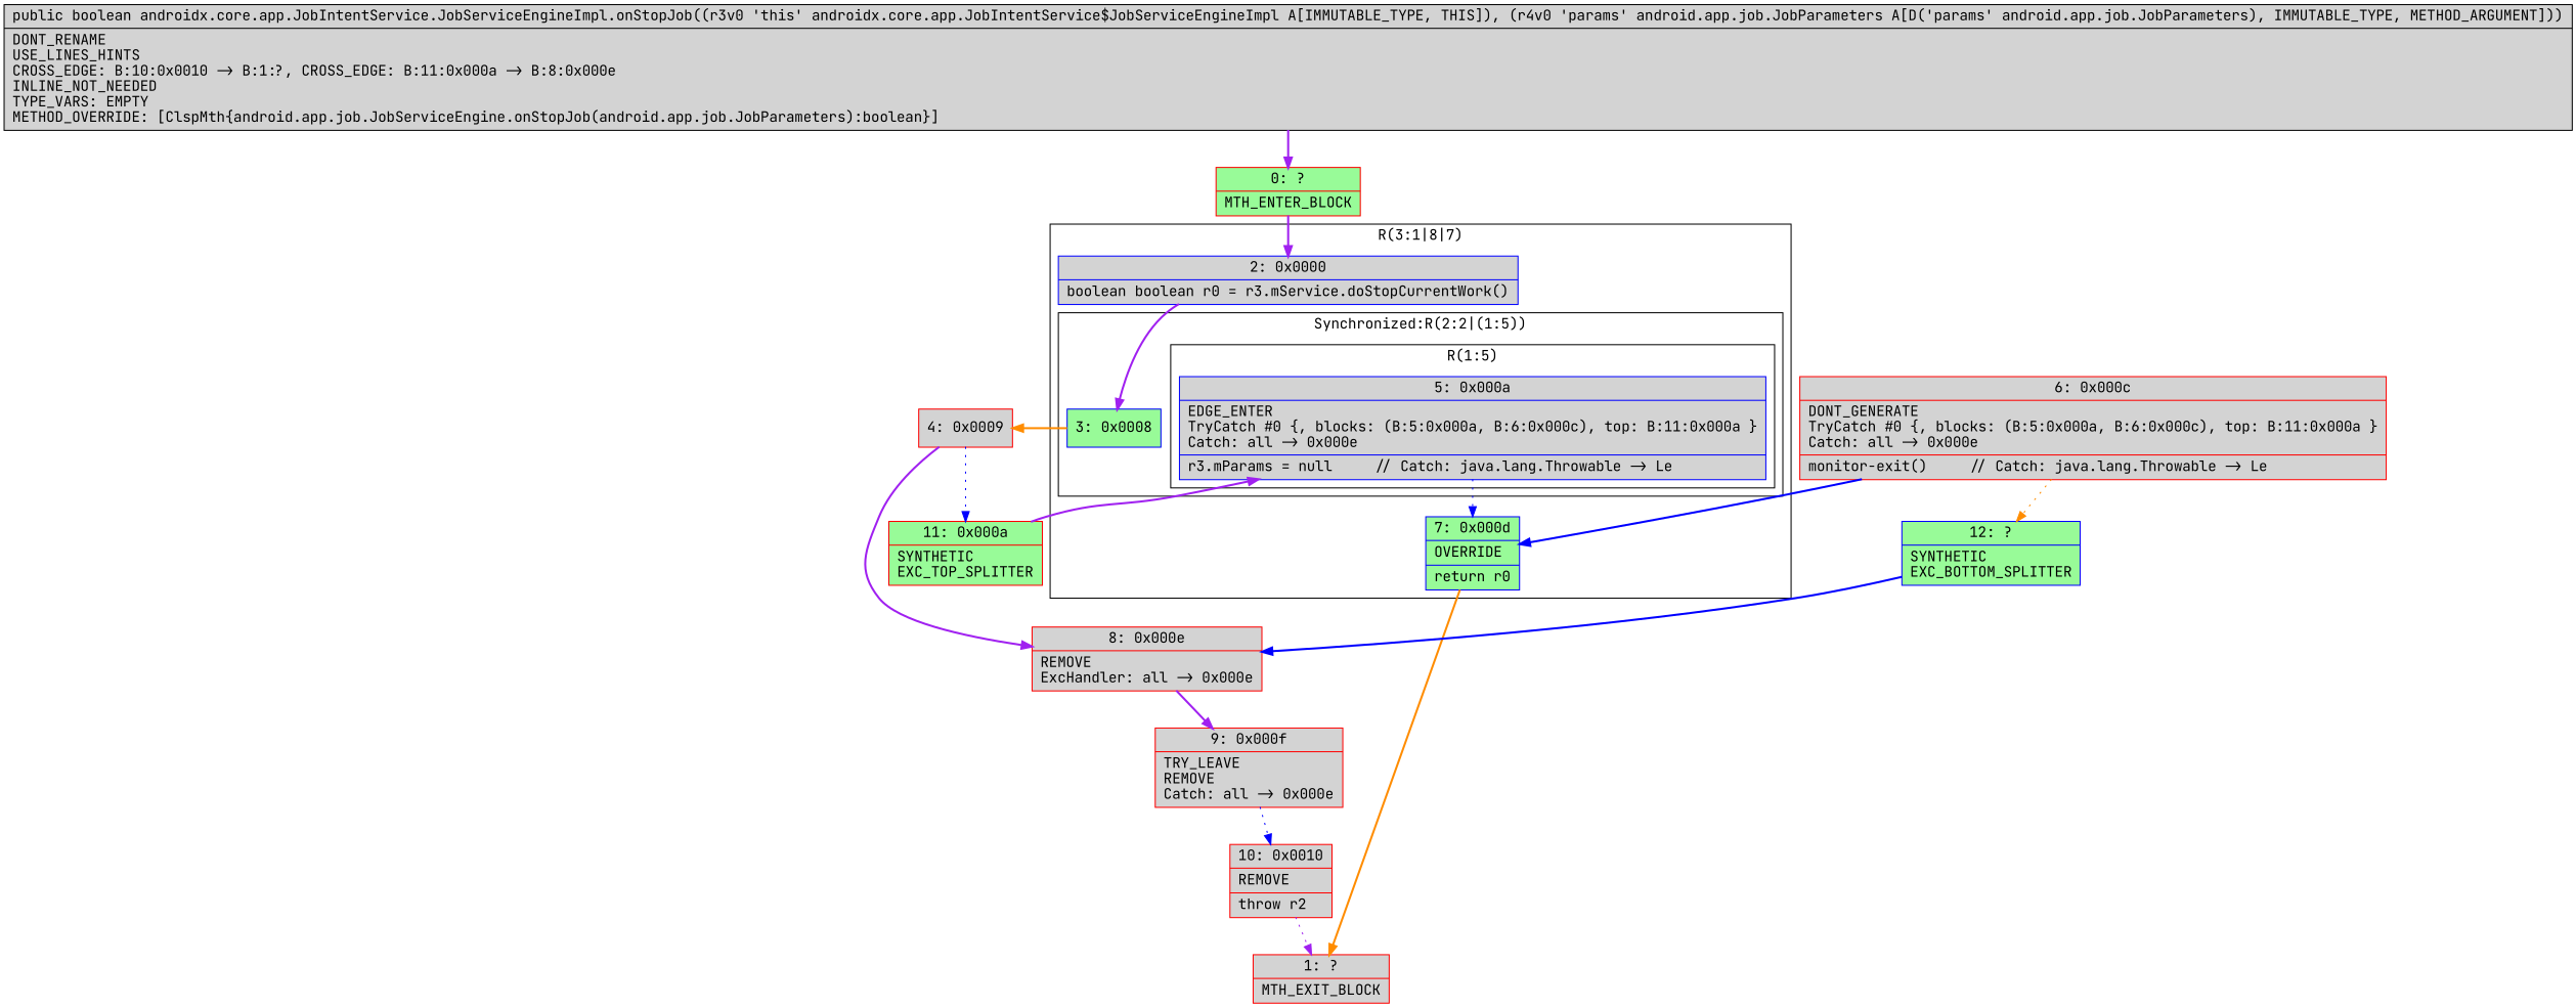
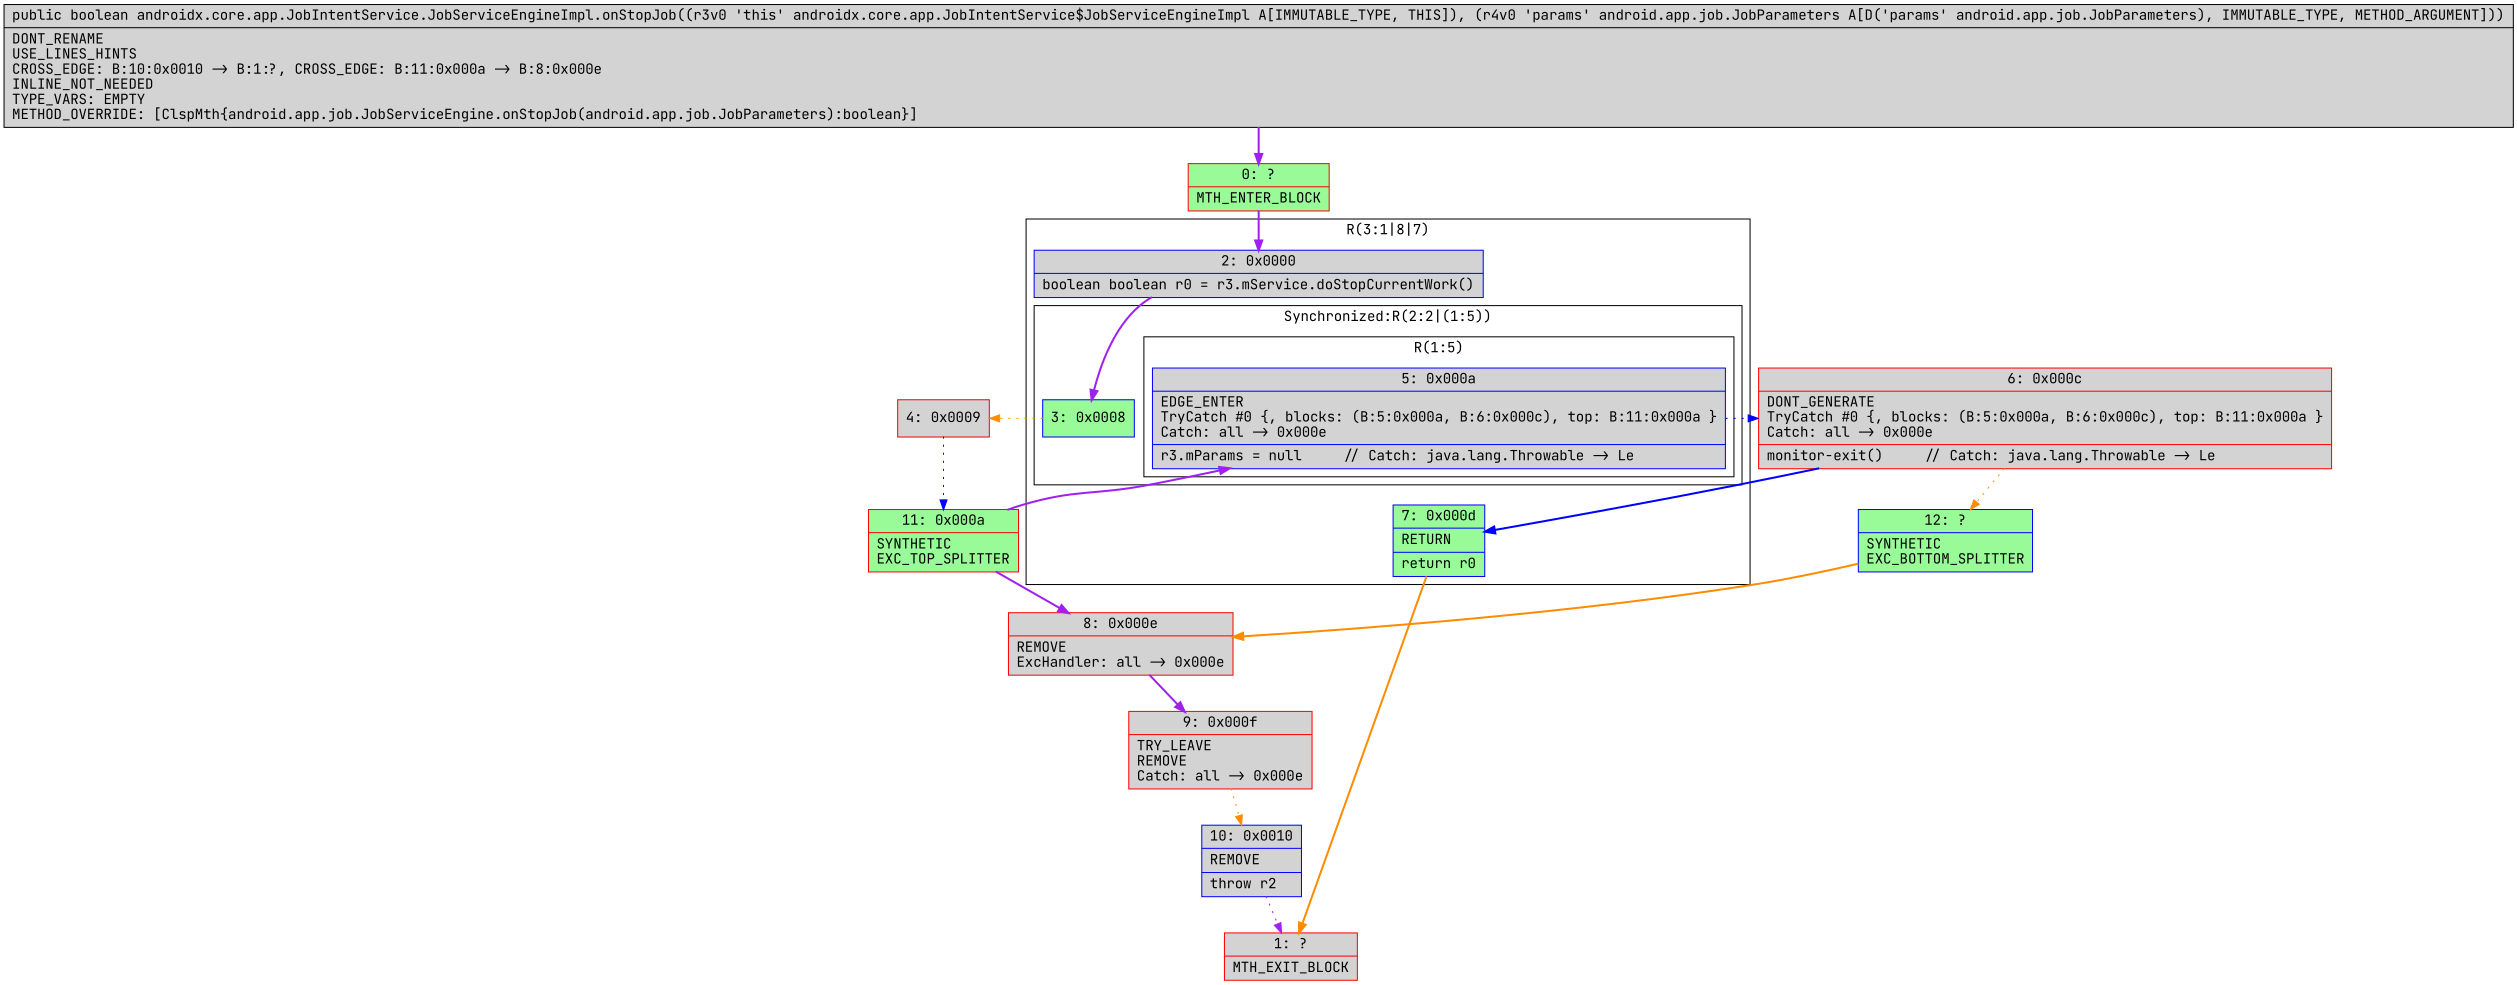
  digraph {
    fontname="JetBrains Mono"
    node [color=red fillcolor=lightgrey fontname="JetBrains Mono" shape=record style=filled]
    edge [color=purple fontname="JetBrains Mono" style=bold]
    n1 [color=blue label="{5\:\ 0x000a|EDGE_ENTER\lTryCatch #0 \{, blocks: (B:5:0x000a, B:6:0x000c), top: B:11:0x000a \}\lCatch: all \-\> 0x000e\l|r3.mParams = null     \/\/ Catch: java.lang.Throwable \-\> Le\l}"]
    n2 [color=blue fillcolor=palegreen label="{3\:\ 0x0008}"]
    n3 [color=blue label="{2\:\ 0x0000|boolean boolean r0 = r3.mService.doStopCurrentWork()\l}"]
-   n4 [color=blue fillcolor=palegreen label="{7\:\ 0x000d|OVERRIDE\l|return r0\l}"]
+   n4 [color=blue fillcolor=palegreen label="{7\:\ 0x000d|RETURN\l|return r0\l}"]
    n5 [label="{6\:\ 0x000c|DONT_GENERATE\lTryCatch #0 \{, blocks: (B:5:0x000a, B:6:0x000c), top: B:11:0x000a \}\lCatch: all \-\> 0x000e\l|monitor\-exit()     \/\/ Catch: java.lang.Throwable \-\> Le\l}"]
    n6 [label="{4\:\ 0x0009}"]
    n7 [label="{1\:\ ?|MTH_EXIT_BLOCK\l}"]
    n8 [fillcolor=palegreen label="{11\:\ 0x000a|SYNTHETIC\lEXC_TOP_SPLITTER\l}"]
    n9 [color=blue fillcolor=palegreen label="{12\:\ ?|SYNTHETIC\lEXC_BOTTOM_SPLITTER\l}"]
    n10 [fillcolor=palegreen label="{0\:\ ?|MTH_ENTER_BLOCK\l}"]
    n11 [label="{8\:\ 0x000e|REMOVE\lExcHandler: all \-\> 0x000e\l}"]
    n12 [label="{9\:\ 0x000f|TRY_LEAVE\lREMOVE\lCatch: all \-\> 0x000e\l}"]
-   n13 [label="{10\:\ 0x0010|REMOVE\l|throw r2\l}"]
+   n13 [color=blue label="{10\:\ 0x0010|REMOVE\l|throw r2\l}"]
    n14 [label="{public boolean androidx.core.app.JobIntentService.JobServiceEngineImpl.onStopJob((r3v0 'this' androidx.core.app.JobIntentService$JobServiceEngineImpl A[IMMUTABLE_TYPE, THIS]), (r4v0 'params' android.app.job.JobParameters A[D('params' android.app.job.JobParameters), IMMUTABLE_TYPE, METHOD_ARGUMENT]))  | DONT_RENAME\lUSE_LINES_HINTS\lCROSS_EDGE: B:10:0x0010 \-\> B:1:?, CROSS_EDGE: B:11:0x000a \-\> B:8:0x000e\lINLINE_NOT_NEEDED\lTYPE_VARS: EMPTY\lMETHOD_OVERRIDE: [ClspMth\{android.app.job.JobServiceEngine.onStopJob(android.app.job.JobParameters):boolean\}]\l}" color=""]
    subgraph cluster_1 {
      label="R(3:1|8|7)"
      n3
      n4
      subgraph cluster_2 {
        label="Synchronized:R(2:2|(1:5))"
        n2
        subgraph cluster_3 {
          label="R(1:5)"
          n1
        }
      }
    }
-   n1 -> n4 [color=blue style=dotted]
-   n2 -> n6 [color=darkorange]
+   n1 -> n5 [color=blue style=dotted]
+   n2 -> n6 [color=darkorange style=dotted]
    n3 -> n2
    n4 -> n7 [color=darkorange]
    n5 -> n4 [color=blue]
    n5 -> n9 [color=darkorange style=dotted]
    n6 -> n8 [color=blue style=dotted]
    n8 -> n1
-   n6 -> n11
-   n9 -> n11 [color=blue]
+   n8 -> n11
+   n9 -> n11 [color=darkorange]
    n10 -> n3
    n11 -> n12
-   n12 -> n13 [color=blue style=dotted]
+   n12 -> n13 [color=darkorange style=dotted]
    n13 -> n7 [style=dotted]
    n14 -> n10
  }
